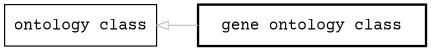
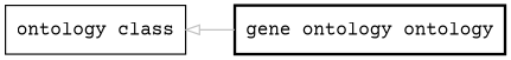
  digraph {
    fontsize=32
    penwidth=5
    rankdir=LR
    fontname="Courier Prime"
    node [color=black fontname="Courier Prime" shape=rectangle]
-   n1 [label=" gene ontology class " style=bold]
+   n1 [label="gene ontology ontology" style=bold]
    "ontology class"
    "ontology class" -> n1 [arrowtail=onormal color=gray dir=back fontcolor=darkgray fontname="Courier Prime"]
  }
